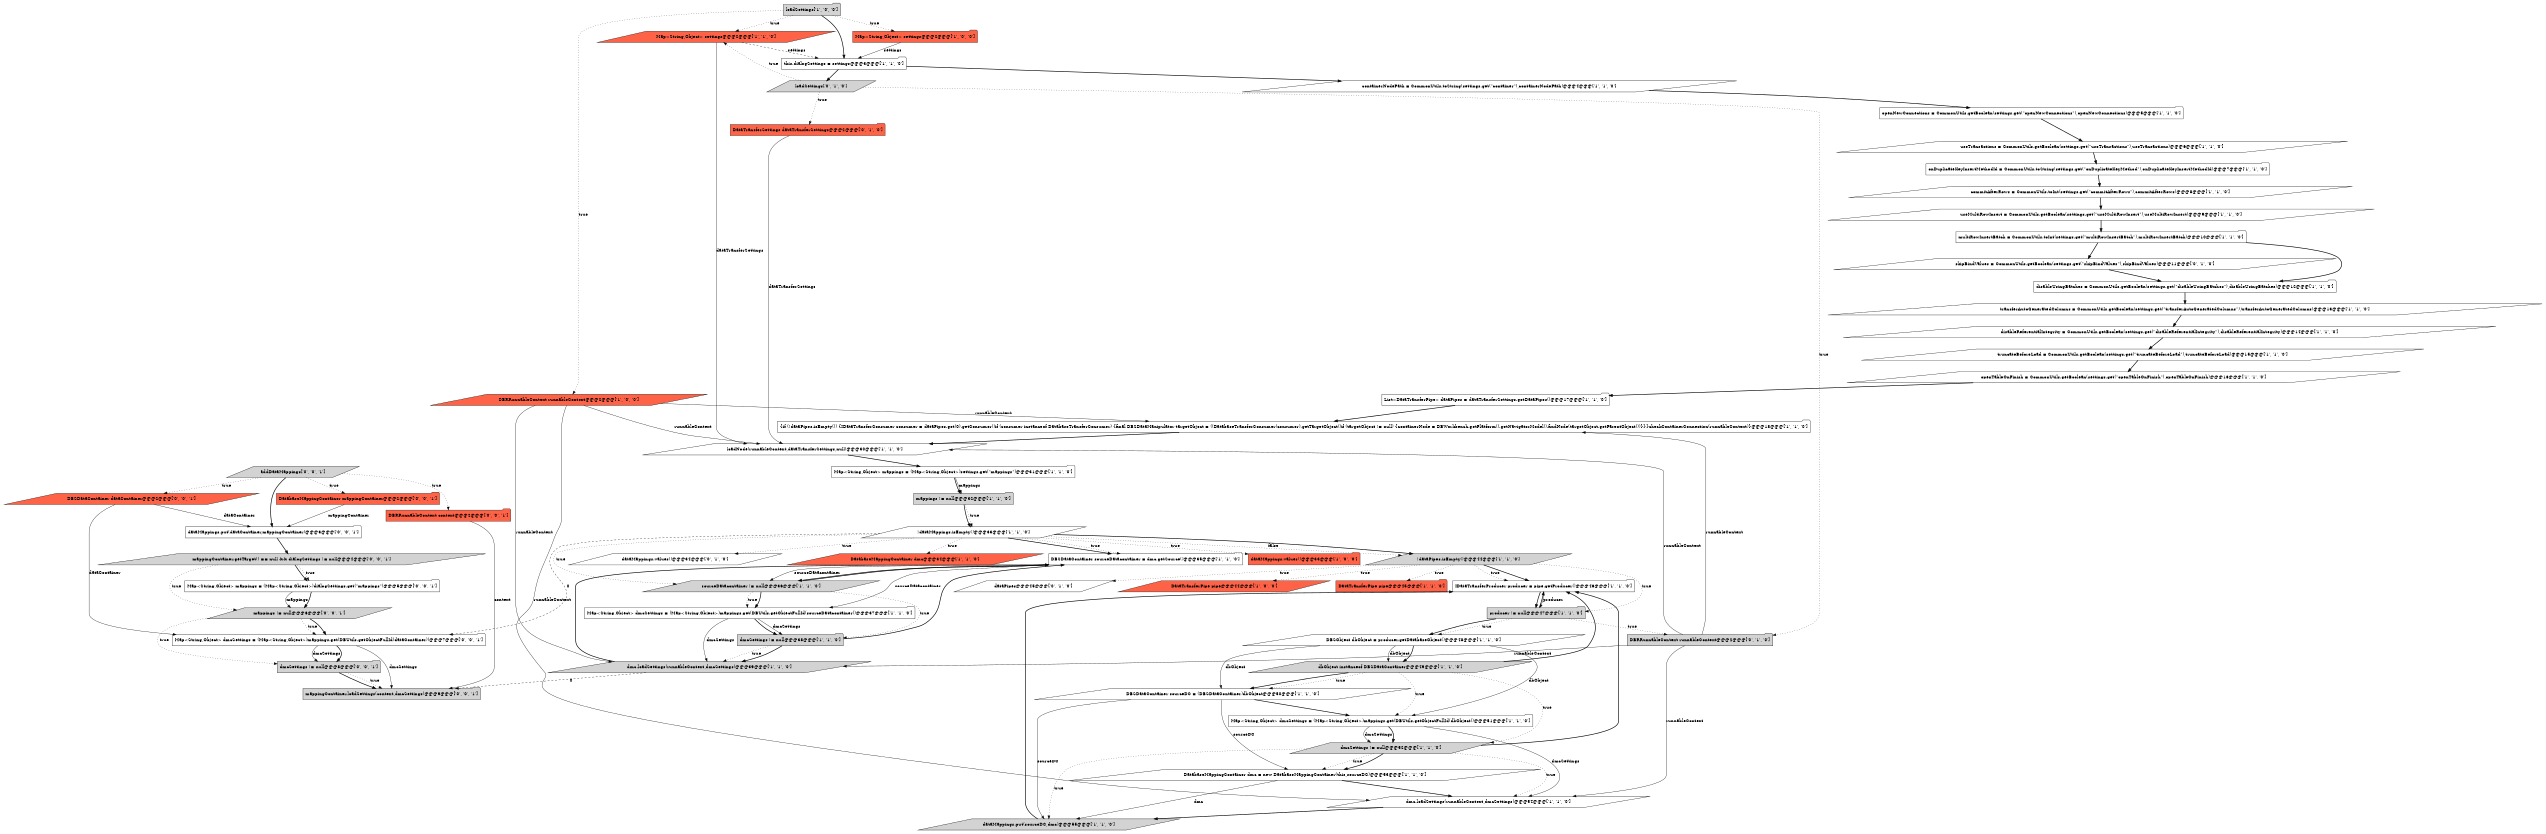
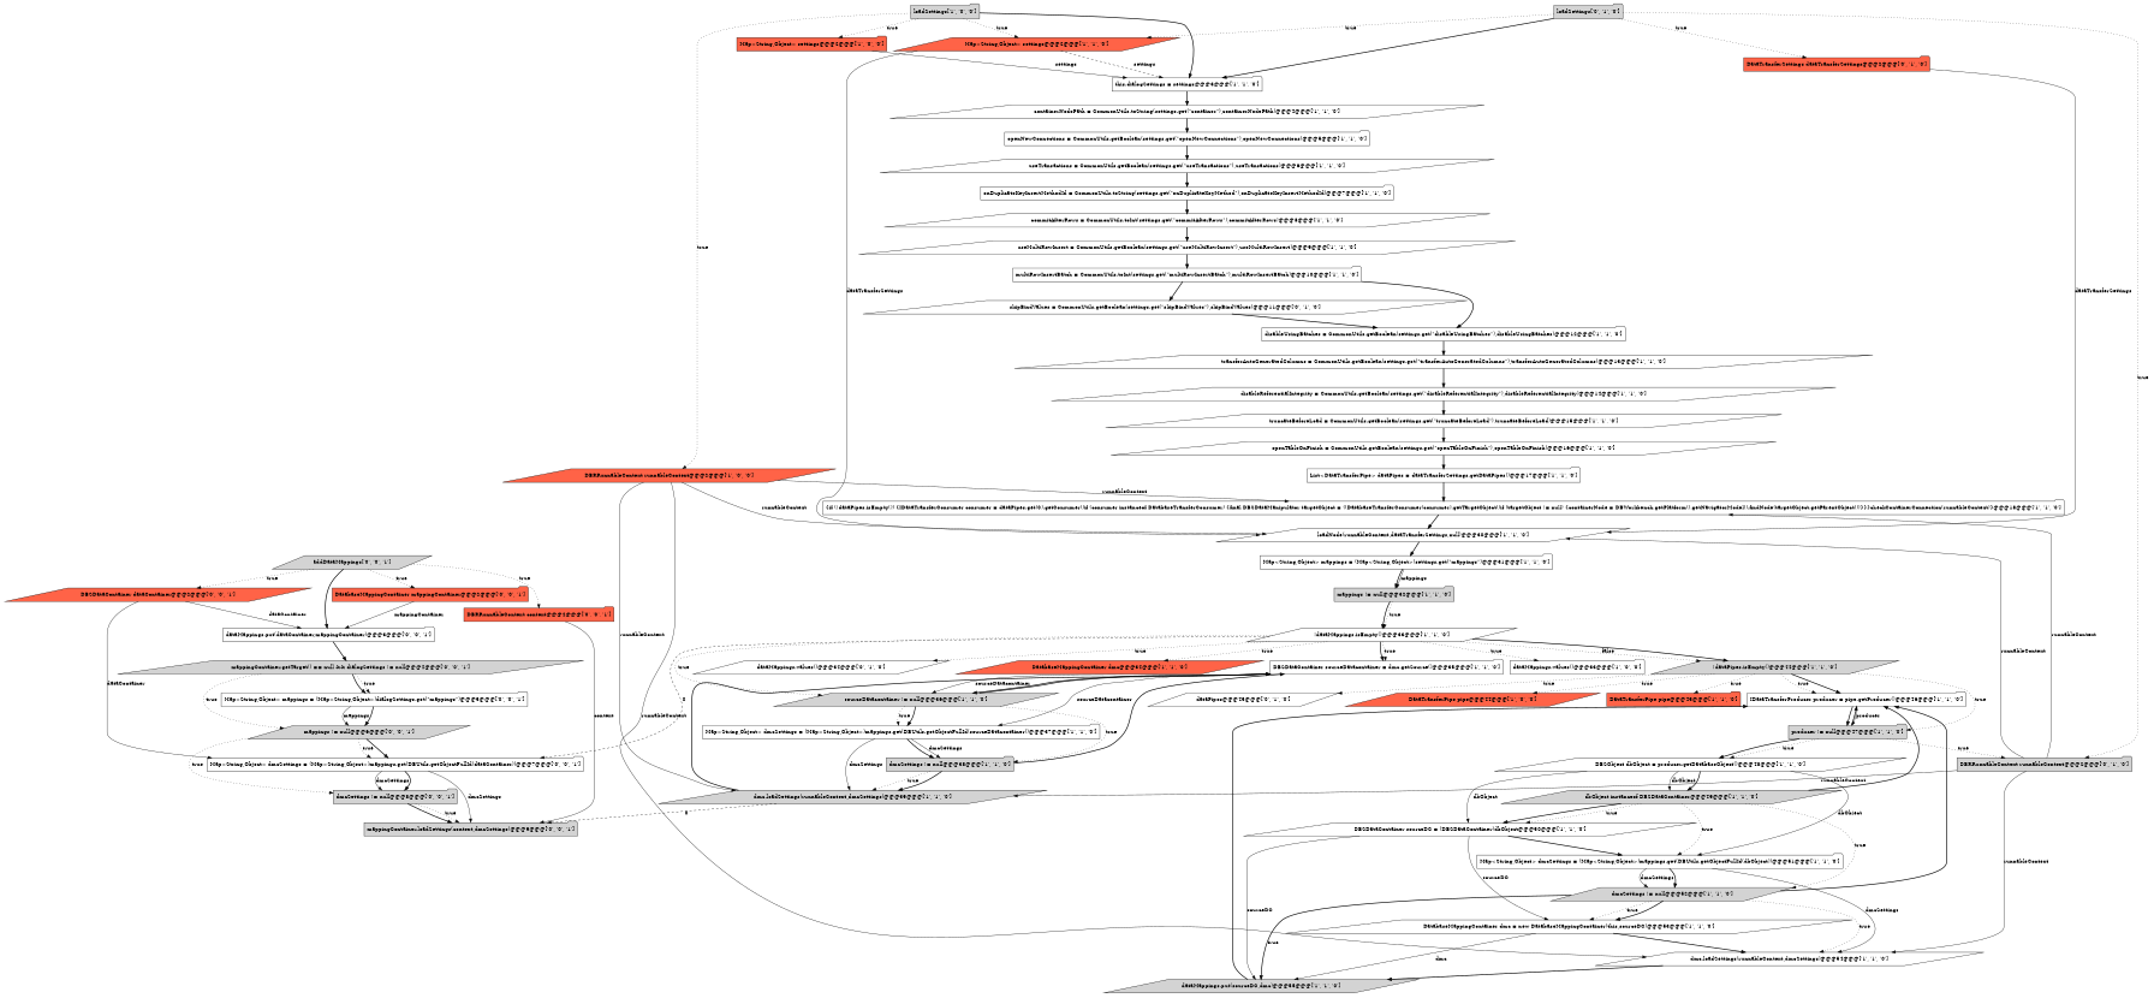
  digraph {
    fontname="DejaVu Serif"
    node [fillcolor=white fontname="DejaVu Serif" shape=parallelogram style=filled]
    edge [fontname="DejaVu Serif" style=bold]
    n1 [label="disableUsingBatches = CommonUtils.getBoolean(settings.get(\"disableUsingBatches\"),disableUsingBatches)@@@12@@@['1', '1', '0']" shape=folder]
    n2 [label="transferAutoGeneratedColumns = CommonUtils.getBoolean(settings.get(\"transferAutoGeneratedColumns\"),transferAutoGeneratedColumns)@@@13@@@['1', '1', '0']"]
    n3 [label="disableReferentialIntegrity = CommonUtils.getBoolean(settings.get(\"disableReferentialIntegrity\"),disableReferentialIntegrity)@@@14@@@['1', '1', '0']"]
    n4 [label="IDataTransferProducer producer = pipe.getProducer()@@@46@@@['1', '1', '0']" shape=folder]
    n5 [fillcolor=lightgray label="producer != null@@@47@@@['1', '1', '0']" shape=folder]
    n6 [fillcolor=lightgray label="DBRRunnableContext runnableContext@@@2@@@['0', '1', '0']" shape=folder]
    n7 [label="DBSObject dbObject = producer.getDatabaseObject()@@@48@@@['1', '1', '0']"]
    n8 [fillcolor=lightgray label="dmcSettings != null@@@38@@@['1', '1', '0']" shape=folder]
    n9 [fillcolor=lightgray label="dmc.loadSettings(runnableContext,dmcSettings)@@@39@@@['1', '1', '0']"]
    n10 [label="DBSDataContainer sourceDatacontainer = dmc.getSource()@@@35@@@['1', '1', '0']" shape=folder]
    n11 [fillcolor=lightgray label="mappingContainer.loadSettings(context,dmcSettings)@@@9@@@['0', '0', '1']" shape=folder]
    n12 [fillcolor=lightgray label="sourceDatacontainer != null@@@36@@@['1', '1', '0']"]
    n13 [label="Map<String,Object> dmcSettings = (Map<String,Object>)mappings.get(DBUtils.getObjectFullId(sourceDatacontainer))@@@37@@@['1', '1', '0']" shape=folder]
    n14 [label="truncateBeforeLoad = CommonUtils.getBoolean(settings.get(\"truncateBeforeLoad\"),truncateBeforeLoad)@@@15@@@['1', '1', '0']"]
    n15 [label="openTableOnFinish = CommonUtils.getBoolean(settings.get(\"openTableOnFinish\"),openTableOnFinish)@@@16@@@['1', '1', '0']"]
    n16 [label="List<DataTransferPipe> dataPipes = dataTransferSettings.getDataPipes()@@@17@@@['1', '1', '0']" shape=folder]
    n17 [label="dataMappings.put(dataContainer,mappingContainer)@@@3@@@['0', '0', '1']" shape=folder]
    n18 [fillcolor=lightgray label="mappingContainer.getTarget() == null && dialogSettings != null@@@4@@@['0', '0', '1']"]
    n19 [fillcolor=lightgray label="mappings != null@@@6@@@['0', '0', '1']"]
    n20 [label="Map<String,Object> mappings = (Map<String,Object>)dialogSettings.get(\"mappings\")@@@5@@@['0', '0', '1']" shape=folder]
    n21 [fillcolor=lightgray label="!dataPipes.isEmpty()@@@44@@@['1', '1', '0']"]
    n22 [label="dataPipes@@@45@@@['0', '1', '0']"]
    n23 [fillcolor=tomato label="DataTransferPipe pipe@@@44@@@['1', '0', '0']"]
    n24 [fillcolor=tomato label="DataTransferPipe pipe@@@45@@@['1', '1', '0']" shape=folder]
    n25 [label="dmc.loadSettings(runnableContext,dmcSettings)@@@54@@@['1', '1', '0']"]
    n26 [fillcolor=lightgray label="dataMappings.put(sourceDC,dmc)@@@55@@@['1', '1', '0']"]
    n27 [label="DatabaseMappingContainer dmc = new DatabaseMappingContainer(this,sourceDC)@@@53@@@['1', '1', '0']"]
    n28 [label="onDuplicateKeyInsertMethodId = CommonUtils.toString(settings.get(\"onDuplicateKeyMethod\"),onDuplicateKeyInsertMethodId)@@@7@@@['1', '1', '0']" shape=folder]
    n29 [label="commitAfterRows = CommonUtils.toInt(settings.get(\"commitAfterRows\"),commitAfterRows)@@@8@@@['1', '1', '0']"]
    n30 [label="useMultiRowInsert = CommonUtils.getBoolean(settings.get(\"useMultiRowInsert\"),useMultiRowInsert)@@@9@@@['1', '1', '0']"]
    n31 [label="Map<String,Object> mappings = (Map<String,Object>)settings.get(\"mappings\")@@@31@@@['1', '1', '0']" shape=folder]
    n32 [fillcolor=lightgray label="mappings != null@@@32@@@['1', '1', '0']" shape=folder]
    n33 [label="!dataMappings.isEmpty()@@@33@@@['1', '1', '0']"]
-   n34 [fillcolor=tomato label="dataMappings.values()@@@33@@@['1', '0', '0']" shape=folder]
+   n34 [label="dataMappings.values()@@@33@@@['1', '0', '0']" shape=folder]
    n35 [fillcolor=tomato label="DatabaseMappingContainer mappingContainer@@@2@@@['0', '0', '1']" shape=folder]
    n36 [label="Map<String,Object> dmcSettings = (Map<String,Object>)mappings.get(DBUtils.getObjectFullId(dataContainer))@@@7@@@['0', '0', '1']" shape=folder]
    n37 [label="dataMappings.values()@@@34@@@['0', '1', '0']"]
    n38 [fillcolor=tomato label="DatabaseMappingContainer dmc@@@34@@@['1', '1', '0']"]
    n39 [fillcolor=lightgray label="dmcSettings != null@@@8@@@['0', '0', '1']" shape=folder]
    n40 [fillcolor=tomato label="Map<String,Object> settings@@@2@@@['1', '1', '0']"]
    n41 [label="this.dialogSettings = settings@@@3@@@['1', '1', '0']" shape=folder]
    n42 [label="loadNode(runnableContext,dataTransferSettings,null)@@@30@@@['1', '1', '0']"]
    n43 [label="containerNodePath = CommonUtils.toString(settings.get(\"container\"),containerNodePath)@@@4@@@['1', '1', '0']"]
    n44 [fillcolor=lightgray label="addDataMappings['0', '0', '1']"]
    n45 [fillcolor=tomato label="DBRRunnableContext context@@@2@@@['0', '0', '1']" shape=folder]
    n46 [fillcolor=tomato label="DBSDataContainer dataContainer@@@2@@@['0', '0', '1']"]
    n47 [label="openNewConnections = CommonUtils.getBoolean(settings.get(\"openNewConnections\"),openNewConnections)@@@5@@@['1', '1', '0']" shape=folder]
    n48 [label="skipBindValues = CommonUtils.getBoolean(settings.get(\"skipBindValues\"),skipBindValues)@@@11@@@['0', '1', '0']"]
    n49 [fillcolor=tomato label="DBRRunnableContext runnableContext@@@2@@@['1', '0', '0']"]
    n50 [label="{if (!dataPipes.isEmpty()) {IDataTransferConsumer consumer = dataPipes.get(0).getConsumer()if (consumer instanceof DatabaseTransferConsumer) {final DBSDataManipulator targetObject = ((DatabaseTransferConsumer)consumer).getTargetObject()if (targetObject != null) {containerNode = DBWorkbench.getPlatform().getNavigatorModel().findNode(targetObject.getParentObject())}}}checkContainerConnection(runnableContext)}@@@18@@@['1', '1', '0']" shape=folder]
    n51 [label="Map<String,Object> dmcSettings = (Map<String,Object>)mappings.get(DBUtils.getObjectFullId(dbObject))@@@51@@@['1', '1', '0']" shape=folder]
    n52 [fillcolor=lightgray label="dmcSettings != null@@@52@@@['1', '1', '0']"]
    n53 [label="useTransactions = CommonUtils.getBoolean(settings.get(\"useTransactions\"),useTransactions)@@@6@@@['1', '1', '0']"]
-   n54 [fillcolor=lightgray label="loadSettings['0', '1', '0']"]
+   n54 [fillcolor=lightgray label="loadSettings['0', '1', '0']" shape=folder]
    n55 [fillcolor=tomato label="DataTransferSettings dataTransferSettings@@@2@@@['0', '1', '0']" shape=folder]
    n56 [label="multiRowInsertBatch = CommonUtils.toInt(settings.get(\"multiRowInsertBatch\"),multiRowInsertBatch)@@@10@@@['1', '1', '0']" shape=folder]
    n57 [fillcolor=tomato label="Map<String,Object> settings@@@2@@@['1', '0', '0']" shape=folder]
    n58 [label="DBSDataContainer sourceDC = (DBSDataContainer)dbObject@@@50@@@['1', '1', '0']"]
    n59 [fillcolor=lightgray label="dbObject instanceof DBSDataContainer@@@49@@@['1', '1', '0']"]
    n60 [fillcolor=lightgray label="loadSettings['1', '0', '0']" shape=folder]
    n1 -> n2
    n2 -> n3
    n3 -> n14
    n4 -> n5 [label=producer style=solid]
    n4 -> n5
    n5 -> n4
    n5 -> n6 [label=true style=dotted]
    n5 -> n7 [label=true style=dotted]
    n5 -> n7
    n6 -> n9 [label=runnableContext style=solid]
    n6 -> n25 [label=runnableContext style=solid]
    n6 -> n42 [label=runnableContext style=solid]
    n6 -> n50 [label=runnableContext style=solid]
    n7 -> n51 [label=dbObject style=solid]
    n7 -> n58 [label=dbObject style=solid]
    n7 -> n59 [label=dbObject style=solid]
    n7 -> n59
    n8 -> n9 [label=true style=dotted]
    n8 -> n9
    n8 -> n10
    n9 -> n10
    n9 -> n11 [label=0 style=dashed]
    n10 -> n12 [label=sourceDatacontainer style=solid]
    n10 -> n12
    n10 -> n13 [label=sourceDatacontainer style=solid]
    n12 -> n8 [label=true style=dotted]
    n12 -> n10
    n12 -> n13
    n12 -> n13 [label=true style=dotted]
    n13 -> n8 [label=dmcSettings style=solid]
    n13 -> n8
    n13 -> n9 [label=dmcSettings style=solid]
    n14 -> n15
    n15 -> n16
    n16 -> n50
    n17 -> n18
    n18 -> n19 [label=true style=dotted]
    n18 -> n20
    n18 -> n20 [label=true style=dotted]
    n19 -> n36 [label=true style=dotted]
    n19 -> n36
    n19 -> n39 [label=true style=dotted]
    n20 -> n19 [label=mappings style=solid]
    n20 -> n19
    n21 -> n4
    n21 -> n4 [label=true style=dotted]
    n21 -> n5 [label=true style=dotted]
    n21 -> n22 [label=true style=dotted]
    n21 -> n23 [label=true style=dotted]
    n21 -> n24 [label=true style=dotted]
    n25 -> n26
    n26 -> n4
    n27 -> n25
    n27 -> n26 [label=dmc style=solid]
    n28 -> n29
    n29 -> n30
    n30 -> n56
    n31 -> n32 [label=mappings style=solid]
    n31 -> n32
    n32 -> n33 [label=true style=dotted]
    n32 -> n33
    n33 -> n10
    n33 -> n10 [label=true style=dotted]
    n33 -> n12 [label=true style=dotted]
    n33 -> n21 [label=false style=dotted]
    n33 -> n21
    n33 -> n34 [label=true style=dotted]
    n33 -> n36 [label=0 style=dashed]
    n33 -> n37 [label=true style=dotted]
    n33 -> n38 [label=true style=dotted]
    n35 -> n17 [label=mappingContainer style=solid]
    n36 -> n11 [label=dmcSettings style=solid]
    n36 -> n39 [label=dmcSettings style=solid]
    n36 -> n39
    n39 -> n11
    n39 -> n11 [label=true style=dotted]
    n40 -> n41 [label=settings style=dashed]
    n40 -> n42 [label=dataTransferSettings style=solid]
    n41 -> n43
    n42 -> n31
    n43 -> n47
    n44 -> n17
    n44 -> n35 [label=true style=dotted]
    n44 -> n45 [label=true style=dotted]
    n44 -> n46 [label=true style=dotted]
    n45 -> n11 [label=context style=solid]
    n46 -> n17 [label=dataContainer style=solid]
    n46 -> n36 [label=dataContainer style=solid]
    n47 -> n53
    n48 -> n1
    n49 -> n9 [label=runnableContext style=solid]
    n49 -> n25 [label=runnableContext style=solid]
    n49 -> n42 [label=runnableContext style=solid]
    n49 -> n50 [label=runnableContext style=solid]
    n50 -> n42
    n51 -> n25 [label=dmcSettings style=solid]
    n51 -> n52 [label=dmcSettings style=solid]
    n51 -> n52
    n52 -> n4
    n52 -> n25 [label=true style=dotted]
-   n52 -> n26 [label=true style=dotted]
+   n52 -> n26 [label=true]
    n52 -> n27 [label=true style=dotted]
    n52 -> n27
    n53 -> n28
    n54 -> n6 [label=true style=dotted]
    n54 -> n40 [label=true style=dotted]
-   n41 -> n54
+   n54 -> n41
    n54 -> n55 [label=true style=dotted]
    n55 -> n42 [label=dataTransferSettings style=solid]
    n56 -> n1
    n56 -> n48
    n57 -> n41 [label=settings style=solid]
    n58 -> n26 [label=sourceDC style=solid]
    n58 -> n27 [label=sourceDC style=solid]
    n58 -> n51
    n59 -> n4
    n59 -> n51 [label=true style=dotted]
    n59 -> n52 [label=true style=dotted]
    n59 -> n58 [label=true style=dotted]
    n59 -> n58
    n60 -> n40 [label=true style=dotted]
    n60 -> n41
    n60 -> n49 [label=true style=dotted]
    n60 -> n57 [label=true style=dotted]
  }
